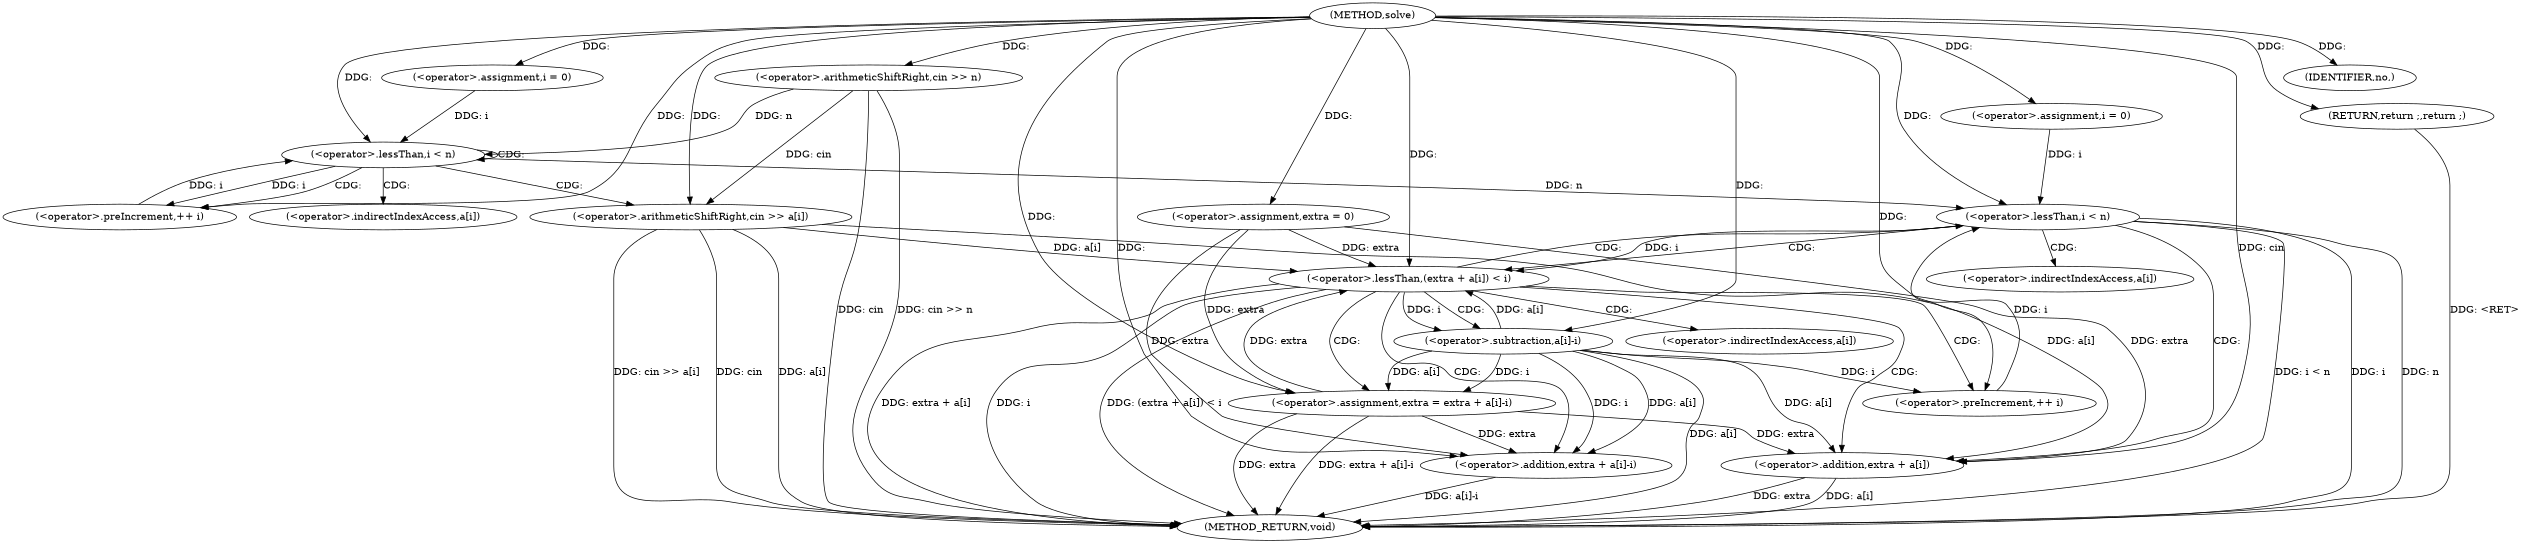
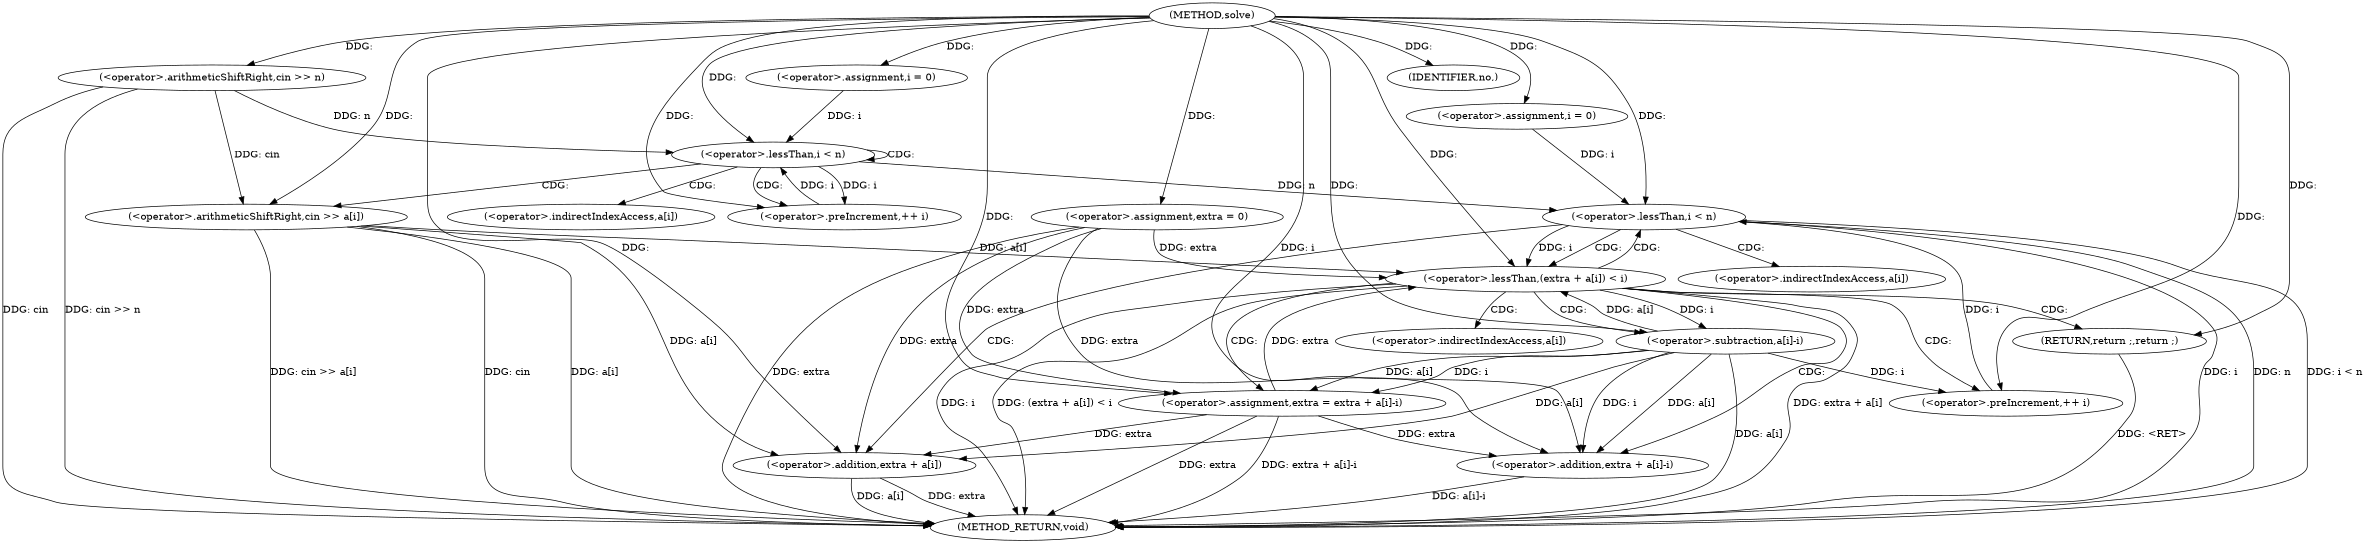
  digraph {
    n1 [label="(METHOD,solve)"]
    n2 [label="(<operator>.arithmeticShiftRight,cin >> n)"]
    n3 [label="(<operator>.assignment,extra = 0)"]
    n4 [label="(<operator>.assignment,i = 0)"]
    n5 [label="(<operator>.lessThan,i < n)"]
    n6 [label="(<operator>.preIncrement,++ i)"]
    n7 [label="(<operator>.assignment,i = 0)"]
    n8 [label="(<operator>.lessThan,i < n)"]
    n9 [label="(<operator>.preIncrement,++ i)"]
    n10 [label="(<operator>.arithmeticShiftRight,cin >> a[i])"]
    n11 [label="(<operator>.assignment,extra = extra + a[i]-i)"]
    n12 [label="(<operator>.lessThan,(extra + a[i]) < i)"]
    n13 [label="(IDENTIFIER,no,)"]
    n14 [label="(RETURN,return ;,return ;)"]
    n15 [label="(<operator>.addition,extra + a[i]-i)"]
    n16 [label="(<operator>.addition,extra + a[i])"]
    n17 [label="(<operator>.subtraction,a[i]-i)"]
    n18 [label="(METHOD_RETURN,void)"]
    n19 [label="(<operator>.indirectIndexAccess,a[i])"]
    n20 [label="(<operator>.indirectIndexAccess,a[i])"]
    n21 [label="(<operator>.indirectIndexAccess,a[i])"]
    n1 -> n2 [label="DDG: "]
    n1 -> n3 [label="DDG: "]
    n1 -> n4 [label="DDG: "]
    n1 -> n5 [label="DDG: "]
    n1 -> n6 [label="DDG: "]
    n1 -> n7 [label="DDG: "]
    n1 -> n8 [label="DDG: "]
    n1 -> n9 [label="DDG: "]
    n1 -> n10 [label="DDG: "]
    n1 -> n11 [label="DDG: "]
    n1 -> n12 [label="DDG: "]
    n1 -> n13 [label="DDG: "]
    n1 -> n14 [label="DDG: "]
-   n1 -> n15 [label="DDG: "]
-   n1 -> n16 [label="DDG: cin"]
+   n1 -> n15 [label="DDG: i"]
+   n1 -> n16 [label="DDG: "]
    n1 -> n17 [label="DDG: "]
    n2 -> n5 [label="DDG: n"]
    n2 -> n10 [label="DDG: cin"]
    n2 -> n18 [label="DDG: cin"]
    n2 -> n18 [label="DDG: cin >> n"]
    n3 -> n11 [label="DDG: extra"]
    n3 -> n12 [label="DDG: extra"]
    n3 -> n15 [label="DDG: extra"]
    n3 -> n16 [label="DDG: extra"]
+   n3 -> n18 [label="DDG: extra"]
    n4 -> n5 [label="DDG: i"]
    n5 -> n5 [label="CDG: "]
    n5 -> n6 [label="DDG: i"]
    n5 -> n6 [label="CDG: "]
    n5 -> n8 [label="DDG: n"]
    n5 -> n10 [label="CDG: "]
    n5 -> n19 [label="CDG: "]
    n6 -> n5 [label="DDG: i"]
    n7 -> n8 [label="DDG: i"]
    n8 -> n12 [label="DDG: i"]
    n8 -> n12 [label="CDG: "]
    n8 -> n16 [label="CDG: "]
    n8 -> n18 [label="DDG: i"]
    n8 -> n18 [label="DDG: n"]
    n8 -> n18 [label="DDG: i < n"]
    n8 -> n20 [label="CDG: "]
    n9 -> n8 [label="DDG: i"]
    n10 -> n12 [label="DDG: a[i]"]
    n10 -> n16 [label="DDG: a[i]"]
    n10 -> n18 [label="DDG: cin"]
    n10 -> n18 [label="DDG: a[i]"]
    n10 -> n18 [label="DDG: cin >> a[i]"]
    n11 -> n12 [label="DDG: extra"]
    n11 -> n15 [label="DDG: extra"]
    n11 -> n16 [label="DDG: extra"]
    n11 -> n18 [label="DDG: extra"]
    n11 -> n18 [label="DDG: extra + a[i]-i"]
    n12 -> n8 [label="CDG: "]
    n12 -> n9 [label="CDG: "]
    n12 -> n11 [label="CDG: "]
-   n12 -> n16 [label="CDG: "]
+   n12 -> n14 [label="CDG: "]
    n12 -> n15 [label="CDG: "]
    n12 -> n17 [label="DDG: i"]
    n12 -> n17 [label="CDG: "]
    n12 -> n18 [label="DDG: extra + a[i]"]
    n12 -> n18 [label="DDG: i"]
    n12 -> n18 [label="DDG: (extra + a[i]) < i"]
    n12 -> n21 [label="CDG: "]
    n14 -> n18 [label="DDG: <RET>"]
    n15 -> n18 [label="DDG: a[i]-i"]
    n16 -> n18 [label="DDG: extra"]
    n16 -> n18 [label="DDG: a[i]"]
    n17 -> n9 [label="DDG: i"]
    n17 -> n11 [label="DDG: a[i]"]
    n17 -> n11 [label="DDG: i"]
    n17 -> n12 [label="DDG: a[i]"]
    n17 -> n15 [label="DDG: a[i]"]
    n17 -> n15 [label="DDG: i"]
    n17 -> n16 [label="DDG: a[i]"]
    n17 -> n18 [label="DDG: a[i]"]
  }
